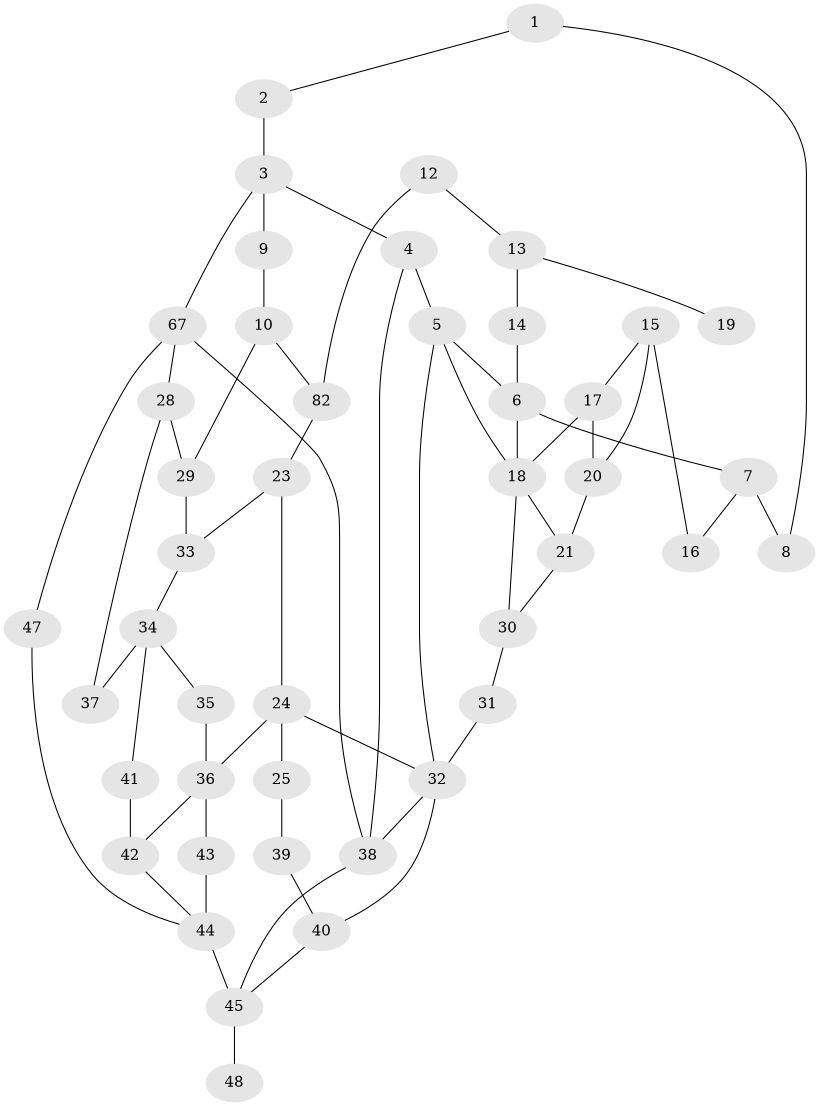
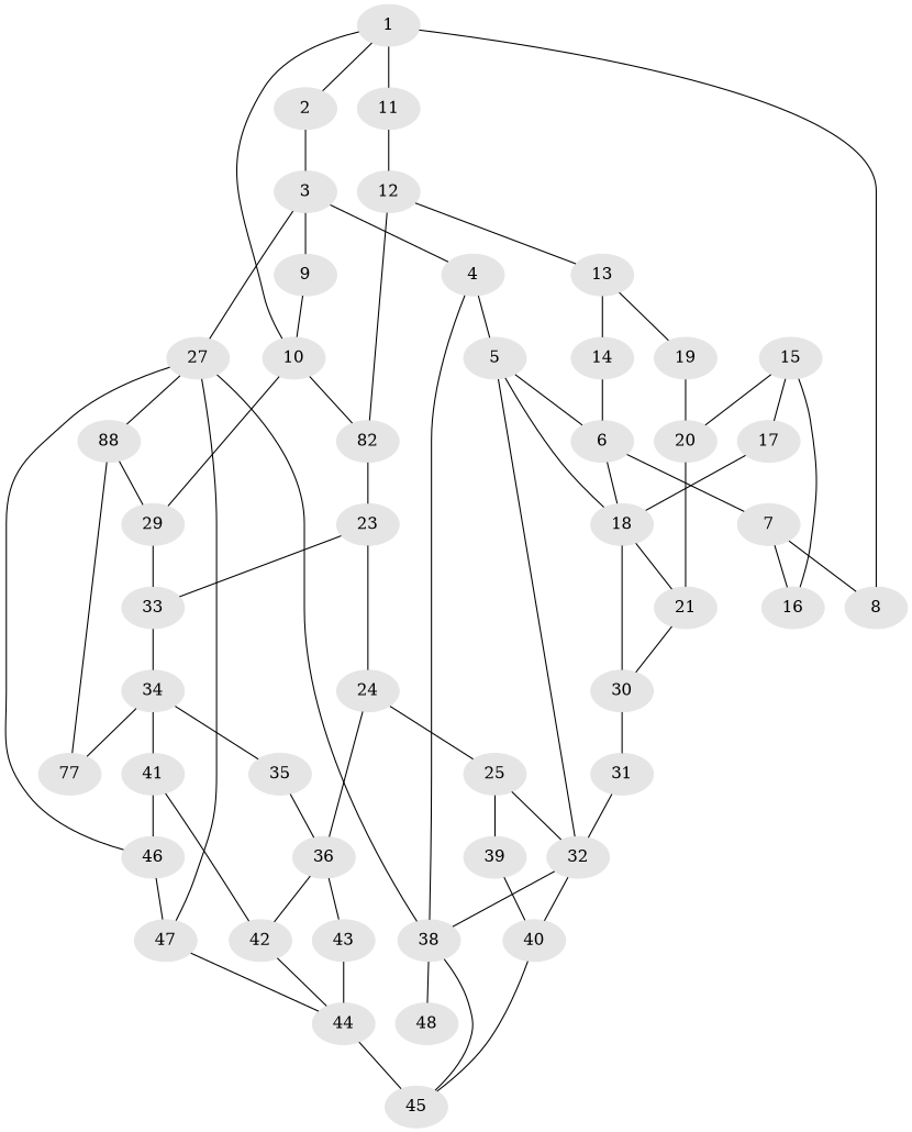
  graph {
    node [color=gray90 style=filled]
    edge [weight=1.0]
    1
    2
    8
    10
+   11
    3
    n7 [label=82]
    29
    12
    4
    9
-   27 [label=67]
+   27
    5
    38
-   28
+   28 [label=88]
+   46
    47
    6
    18
    32
    45
    7
    21
    30
    40
    16
    23
    33
    13
    14
    19
    20
    15
    17
    31
    24
    25
    36
    34
    39
    42
    43
-   37
+   37 [label=77]
    44
    35
    41
    48
    1 -- 2
    1 -- 8
+   1 -- 10
+   1 -- 11 [weight=2.0]
    2 -- 3 [weight=2.0]
    10 -- n7
    10 -- 29 [weight=2.0]
+   11 -- 12
    3 -- 4
    3 -- 9
    3 -- 27 [weight=2.0]
    n7 -- 23
    29 -- 33
    12 -- n7
    12 -- 13
    4 -- 5 [weight=2.0]
    4 -- 38
    9 -- 10 [weight=2.0]
    27 -- 38
    27 -- 28 [weight=2.0]
+   27 -- 46
    27 -- 47
    5 -- 6
    5 -- 18
    5 -- 32
    38 -- 45
    28 -- 29 [weight=2.0]
    28 -- 37 [weight=2.0]
+   46 -- 47 [weight=2.0]
    47 -- 44
    6 -- 18
    6 -- 7
    18 -- 21
    18 -- 30
    32 -- 38
    32 -- 40
-   45 -- 48 [weight=2.0]
+   38 -- 48 [weight=2.0]
    7 -- 8
    7 -- 16
    21 -- 30
    30 -- 31
    40 -- 45
    23 -- 33
    23 -- 24
    33 -- 34
    13 -- 14
    13 -- 19
    14 -- 6 [weight=2.0]
-   17 -- 20
+   19 -- 20
    20 -- 21
    15 -- 16 [weight=2.0]
    15 -- 20
    15 -- 17
    17 -- 18 [weight=2.0]
    31 -- 32
    24 -- 25 [weight=2.0]
    24 -- 36 [weight=2.0]
-   24 -- 32
+   25 -- 32
    25 -- 39 [weight=2.0]
    36 -- 42
    36 -- 43
    34 -- 37
    34 -- 35
    34 -- 41 [weight=2.0]
    39 -- 40
    42 -- 44
    43 -- 44 [weight=2.0]
    44 -- 45 [weight=2.0]
    35 -- 36 [weight=2.0]
+   41 -- 46 [weight=2.0]
    41 -- 42 [weight=2.0]
  }
